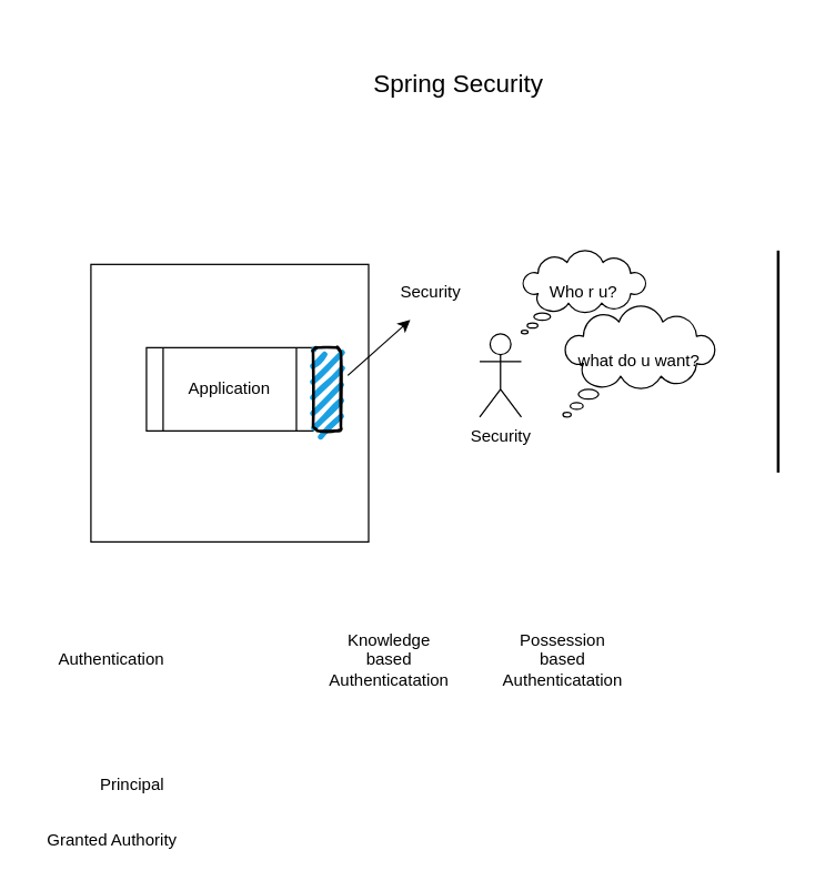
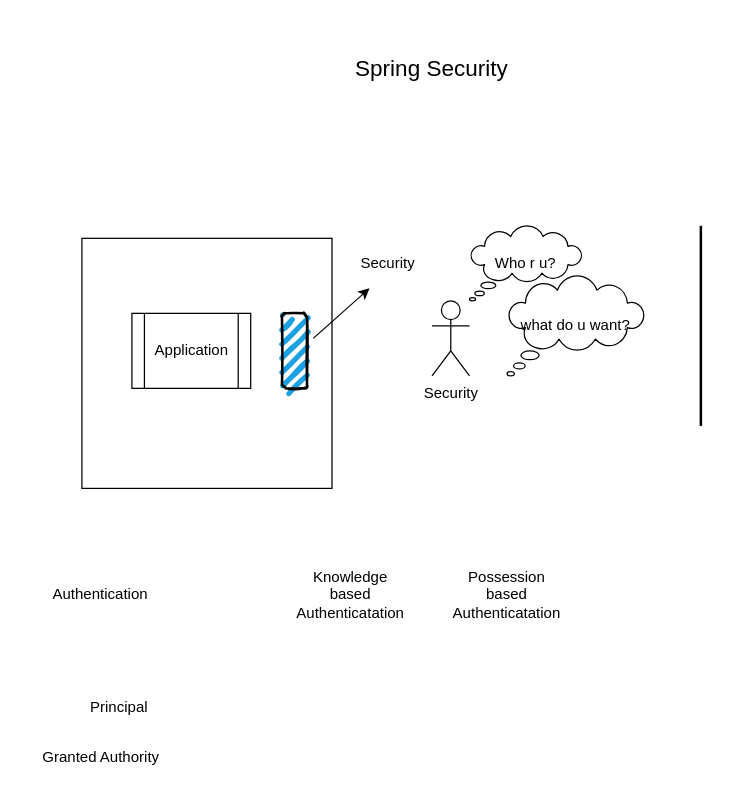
  <mxCell id="0" />
  <mxCell id="1" parent="0" />
  <mxCell id="2" value="" style="whiteSpace=wrap;html=1;aspect=fixed;" vertex="1" parent="1"><mxGeometry x="65" y="190" width="200" height="200" as="geometry" /></mxCell>
- <mxCell id="3" value="Application" style="shape=process;whiteSpace=wrap;html=1;backgroundOutline=1;" vertex="1" parent="1"><mxGeometry x="105" y="250" width="120" height="60" as="geometry" /></mxCell>
+ <mxCell id="3" value="Application" style="shape=process;whiteSpace=wrap;html=1;backgroundOutline=1;" vertex="1" parent="1"><mxGeometry x="105" y="250" width="95" height="60" as="geometry" /></mxCell>
  <mxCell id="4" value="Security" style="shape=umlActor;verticalLabelPosition=bottom;verticalAlign=top;html=1;outlineConnect=0;" vertex="1" parent="1"><mxGeometry x="345" y="240" width="30" height="60" as="geometry" /></mxCell>
  <mxCell id="5" value="Who r u?" style="whiteSpace=wrap;html=1;shape=mxgraph.basic.cloud_callout" vertex="1" parent="1"><mxGeometry x="375" y="180" width="90" height="60" as="geometry" /></mxCell>
  <mxCell id="6" value="Authentication&lt;br&gt;" style="text;html=1;strokeColor=none;fillColor=none;align=center;verticalAlign=middle;whiteSpace=wrap;rounded=0;" vertex="1" parent="1"><mxGeometry x="50" y="460" width="60" height="30" as="geometry" /></mxCell>
  <mxCell id="7" value="Principal" style="text;html=1;strokeColor=none;fillColor=none;align=center;verticalAlign=middle;whiteSpace=wrap;rounded=0;" vertex="1" parent="1"><mxGeometry x="65" y="550" width="60" height="30" as="geometry" /></mxCell>
  <mxCell id="8" value="Granted Authority" style="text;html=1;align=center;verticalAlign=middle;resizable=0;points=[];autosize=1;strokeColor=none;fillColor=none;" vertex="1" parent="1"><mxGeometry x="20" y="590" width="120" height="30" as="geometry" /></mxCell>
  <mxCell id="9" value="what do u want?" style="whiteSpace=wrap;html=1;shape=mxgraph.basic.cloud_callout" vertex="1" parent="1"><mxGeometry x="405" y="220" width="110" height="80" as="geometry" /></mxCell>
  <mxCell id="10" value="Knowledge based Authenticatation" style="text;html=1;strokeColor=none;fillColor=none;align=center;verticalAlign=middle;whiteSpace=wrap;rounded=0;" vertex="1" parent="1"><mxGeometry x="250" y="460" width="60" height="30" as="geometry" /></mxCell>
- <mxCell id="11" value="&lt;font style=&quot;font-size: 18px;&quot;&gt;Spring Security&lt;/font&gt;" style="text;html=1;strokeColor=none;fillColor=none;align=center;verticalAlign=middle;whiteSpace=wrap;rounded=0;" vertex="1" parent="1"><mxGeometry x="220" y="25" width="220" height="70" as="geometry" /></mxCell>
+ <mxCell id="11" value="&lt;font style=&quot;font-size: 18px;&quot;&gt;Spring Security&lt;/font&gt;" style="text;html=1;strokeColor=none;fillColor=none;align=center;verticalAlign=middle;whiteSpace=wrap;rounded=0;" vertex="1" parent="1"><mxGeometry x="235" y="20" width="220" height="70" as="geometry" /></mxCell>
  <mxCell id="12" value="Possession based Authenticatation" style="text;html=1;strokeColor=none;fillColor=none;align=center;verticalAlign=middle;whiteSpace=wrap;rounded=0;" vertex="1" parent="1"><mxGeometry x="375" y="460" width="60" height="30" as="geometry" /></mxCell>
  <mxCell id="13" value="" style="rounded=1;whiteSpace=wrap;html=1;strokeWidth=2;fillWeight=4;hachureGap=8;hachureAngle=45;fillColor=#1ba1e2;sketch=1;direction=south;" vertex="1" parent="1"><mxGeometry x="225" y="250" width="20" height="60" as="geometry" /></mxCell>
  <mxCell id="14" value="" style="line;strokeWidth=2;direction=south;html=1;" vertex="1" parent="1"><mxGeometry x="555" y="180" width="10" height="160" as="geometry" /></mxCell>
  <mxCell id="15" value="" style="endArrow=classic;html=1;rounded=0;" edge="1" parent="1"><mxGeometry width="50" height="50" relative="1" as="geometry"><mxPoint x="250" y="270" as="sourcePoint" /><mxPoint x="295" y="230" as="targetPoint" /></mxGeometry></mxCell>
  <mxCell id="16" value="Security" style="text;html=1;strokeColor=none;fillColor=none;align=center;verticalAlign=middle;whiteSpace=wrap;rounded=0;" vertex="1" parent="1"><mxGeometry x="280" y="195" width="60" height="30" as="geometry" /></mxCell>
